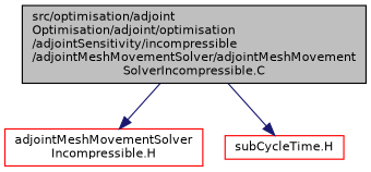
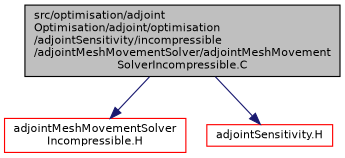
  digraph {
    node [color=red fontname=Helvetica fontsize=10 shape=record]
    edge [color=midnightblue fontname=Helvetica fontsize=10 labelfontname=Helvetica labelfontsize=10 style=solid]
    n1 [color=black fillcolor=grey75 fontcolor=black height=0.2 label="src/optimisation/adjoint\lOptimisation/adjoint/optimisation\l/adjointSensitivity/incompressible\l/adjointMeshMovementSolver/adjointMeshMovement\lSolverIncompressible.C" style=filled width=0.4]
    n2 [height=0.2 label="adjointMeshMovementSolver\lIncompressible.H" width=0.4]
-   n3 [height=0.2 label="subCycleTime.H" width=0.4]
+   n3 [height=0.2 label="adjointSensitivity.H" width=0.4]
    n1 -> n2
    n1 -> n3
  }
